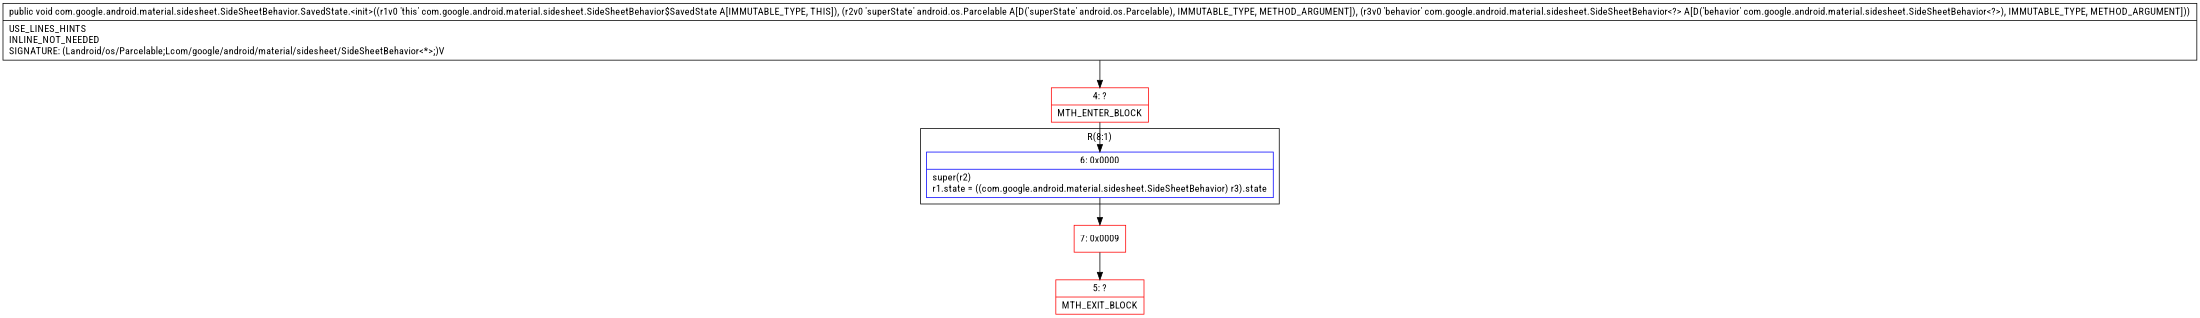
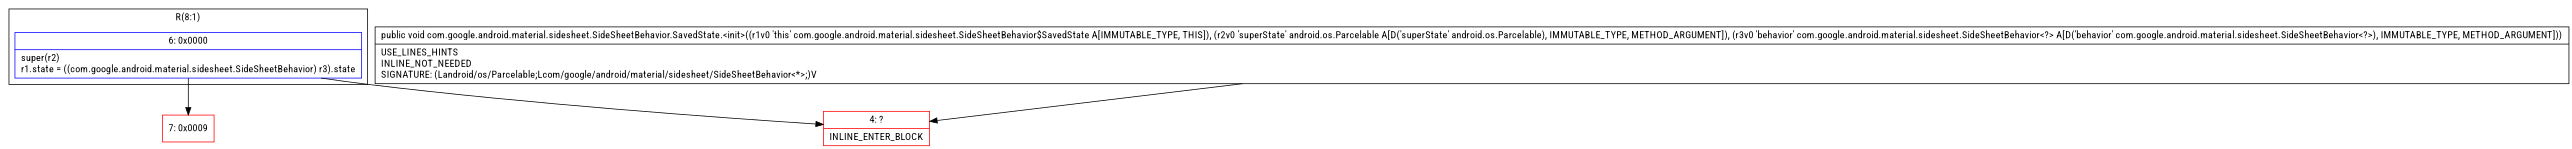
  digraph {
    fontname="Roboto Condensed"
    node [color=red fontname="Roboto Condensed" shape=record]
    edge [fontname="Roboto Condensed"]
    n1 [color=blue label="{6\:\ 0x0000|super(r2)\lr1.state = ((com.google.android.material.sidesheet.SideSheetBehavior) r3).state\l}"]
    n2 [label="{7\:\ 0x0009}"]
-   n3 [label="{5\:\ ?|MTH_EXIT_BLOCK\l}"]
-   n4 [label="{4\:\ ?|MTH_ENTER_BLOCK\l}"]
+   n4 [label="{4\:\ ?|INLINE_ENTER_BLOCK\l}"]
    n5 [label="{public void com.google.android.material.sidesheet.SideSheetBehavior.SavedState.\<init\>((r1v0 'this' com.google.android.material.sidesheet.SideSheetBehavior$SavedState A[IMMUTABLE_TYPE, THIS]), (r2v0 'superState' android.os.Parcelable A[D('superState' android.os.Parcelable), IMMUTABLE_TYPE, METHOD_ARGUMENT]), (r3v0 'behavior' com.google.android.material.sidesheet.SideSheetBehavior\<?\> A[D('behavior' com.google.android.material.sidesheet.SideSheetBehavior\<?\>), IMMUTABLE_TYPE, METHOD_ARGUMENT]))  | USE_LINES_HINTS\lINLINE_NOT_NEEDED\lSIGNATURE: (Landroid\/os\/Parcelable;Lcom\/google\/android\/material\/sidesheet\/SideSheetBehavior\<*\>;)V\l}" color=""]
    subgraph cluster_1 {
      label="R(8:1)"
      n1
    }
    n1 -> n2
-   n2 -> n3
-   n4 -> n1
+   n1 -> n4
    n5 -> n4
  }
